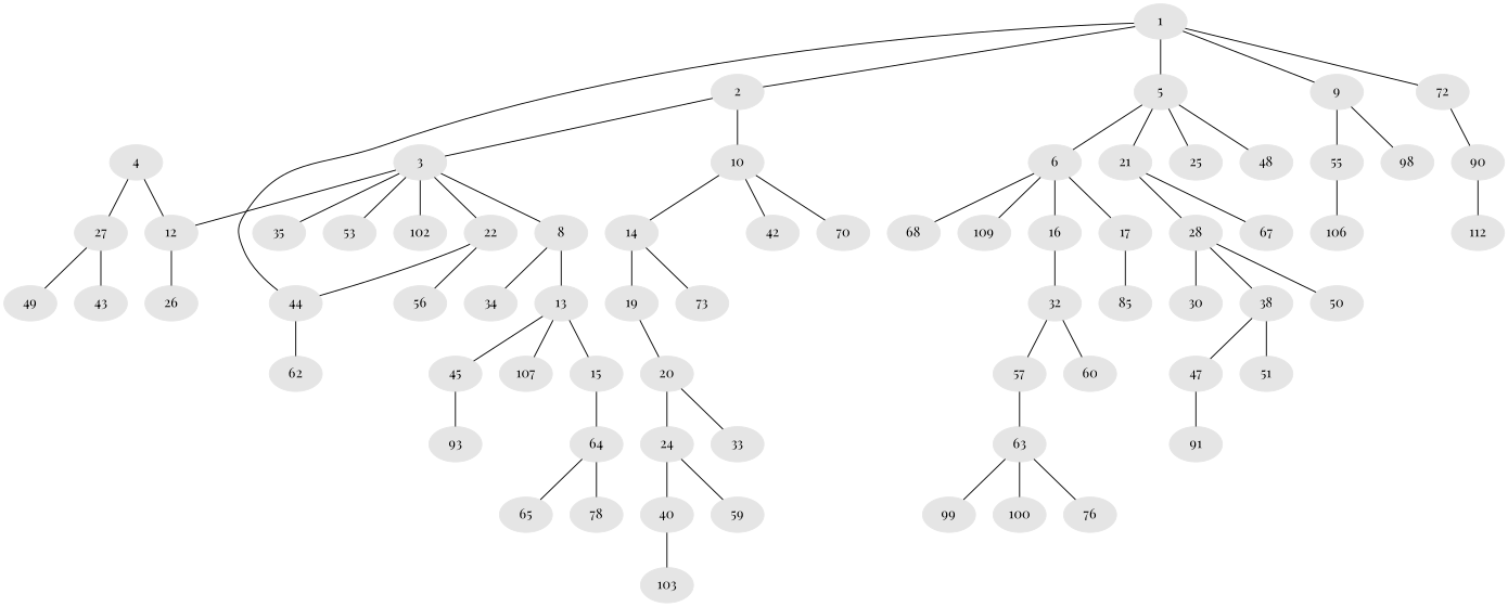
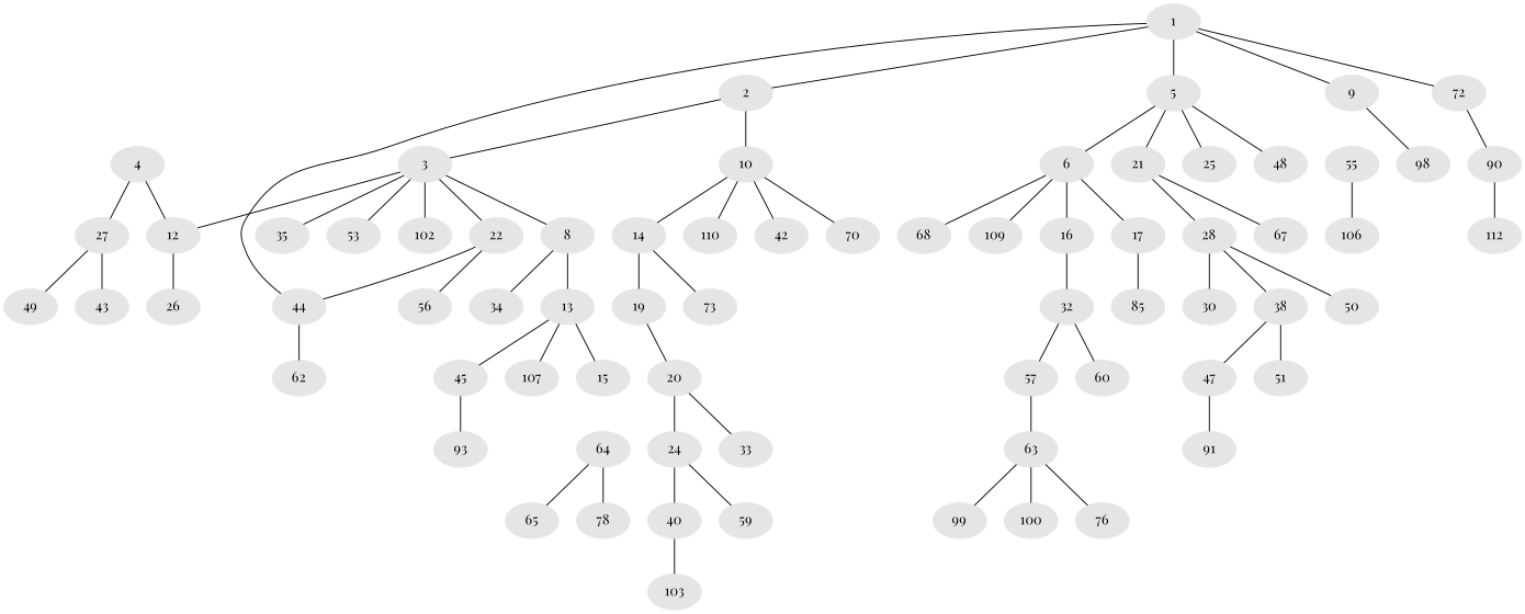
  graph {
    fontname="Playfair Display"
    node [color=gray90 fontname="Playfair Display" style=filled]
    edge [fontname="Playfair Display"]
    1 [super="+7"]
    2
    5
    9
    44 [super="+82"]
    72
    3 [super="+74"]
    10 [super="+75"]
    4 [super="+29"]
    12 [super="+39"]
    27 [super="+89"]
    6 [super="+11"]
    21 [super="+61"]
    25 [super="+108"]
    48 [super="+88"]
    55 [super="+86"]
    98
    62
    90 [super="+105"]
    8
    22
    35 [super="+96"]
    53 [super="+81"]
    102
    14 [super="+41"]
    42 [super="+71"]
    70 [super="+84"]
+   110
    13 [super="+36"]
    34
    26 [super="+37"]
    56 [super="+104"]
    43
    49
    16 [super="+52"]
    17 [super="+18"]
    68 [super="+111"]
    109
    28
    67
    32 [super="+58"]
    85 [super="+94"]
    15
    45 [super="+77"]
    107 [super="+113"]
    106
    19
    73
    64 [super="+69"]
    93 [super="+101"]
    20 [super="+23"]
    65 [super="+80"]
    78 [super="+97"]
    57
    60
    24 [super="+31"]
    33 [super="+92"]
    40 [super="+87"]
    59
    30 [super="+66"]
    38 [super="+46"]
    50 [super="+95"]
    103
    47 [super="+83"]
    51 [super="+54"]
    63 [super="+79"]
    91
    76
    99
    100
    112
    1 -- 2
    1 -- 5
    1 -- 9
    1 -- 44
    1 -- 72
    2 -- 3
    2 -- 10
    5 -- 6
    5 -- 21
    5 -- 25
    5 -- 48
-   9 -- 55
    9 -- 98
    44 -- 62
    72 -- 90
    3 -- 12
    3 -- 8
    3 -- 22
    3 -- 35
    3 -- 53
    3 -- 102
    10 -- 14
    10 -- 42
    10 -- 70
+   10 -- 110
    4 -- 12
    4 -- 27
    12 -- 26
    27 -- 43
    27 -- 49
    6 -- 16
    6 -- 17
    6 -- 68
    6 -- 109
    21 -- 28
    21 -- 67
    55 -- 106
    90 -- 112
    8 -- 13
    8 -- 34
    22 -- 44
    22 -- 56
    14 -- 19
    14 -- 73
    13 -- 15
    13 -- 45
    13 -- 107
    16 -- 32
    17 -- 85
    28 -- 30
    28 -- 38
    28 -- 50
    32 -- 57
    32 -- 60
-   15 -- 64
    45 -- 93
    19 -- 20
    64 -- 65
    64 -- 78
    20 -- 24
    20 -- 33
    57 -- 63
    24 -- 40
    24 -- 59
    40 -- 103
    38 -- 47
    38 -- 51
    47 -- 91
    63 -- 76
    63 -- 99
    63 -- 100
  }
